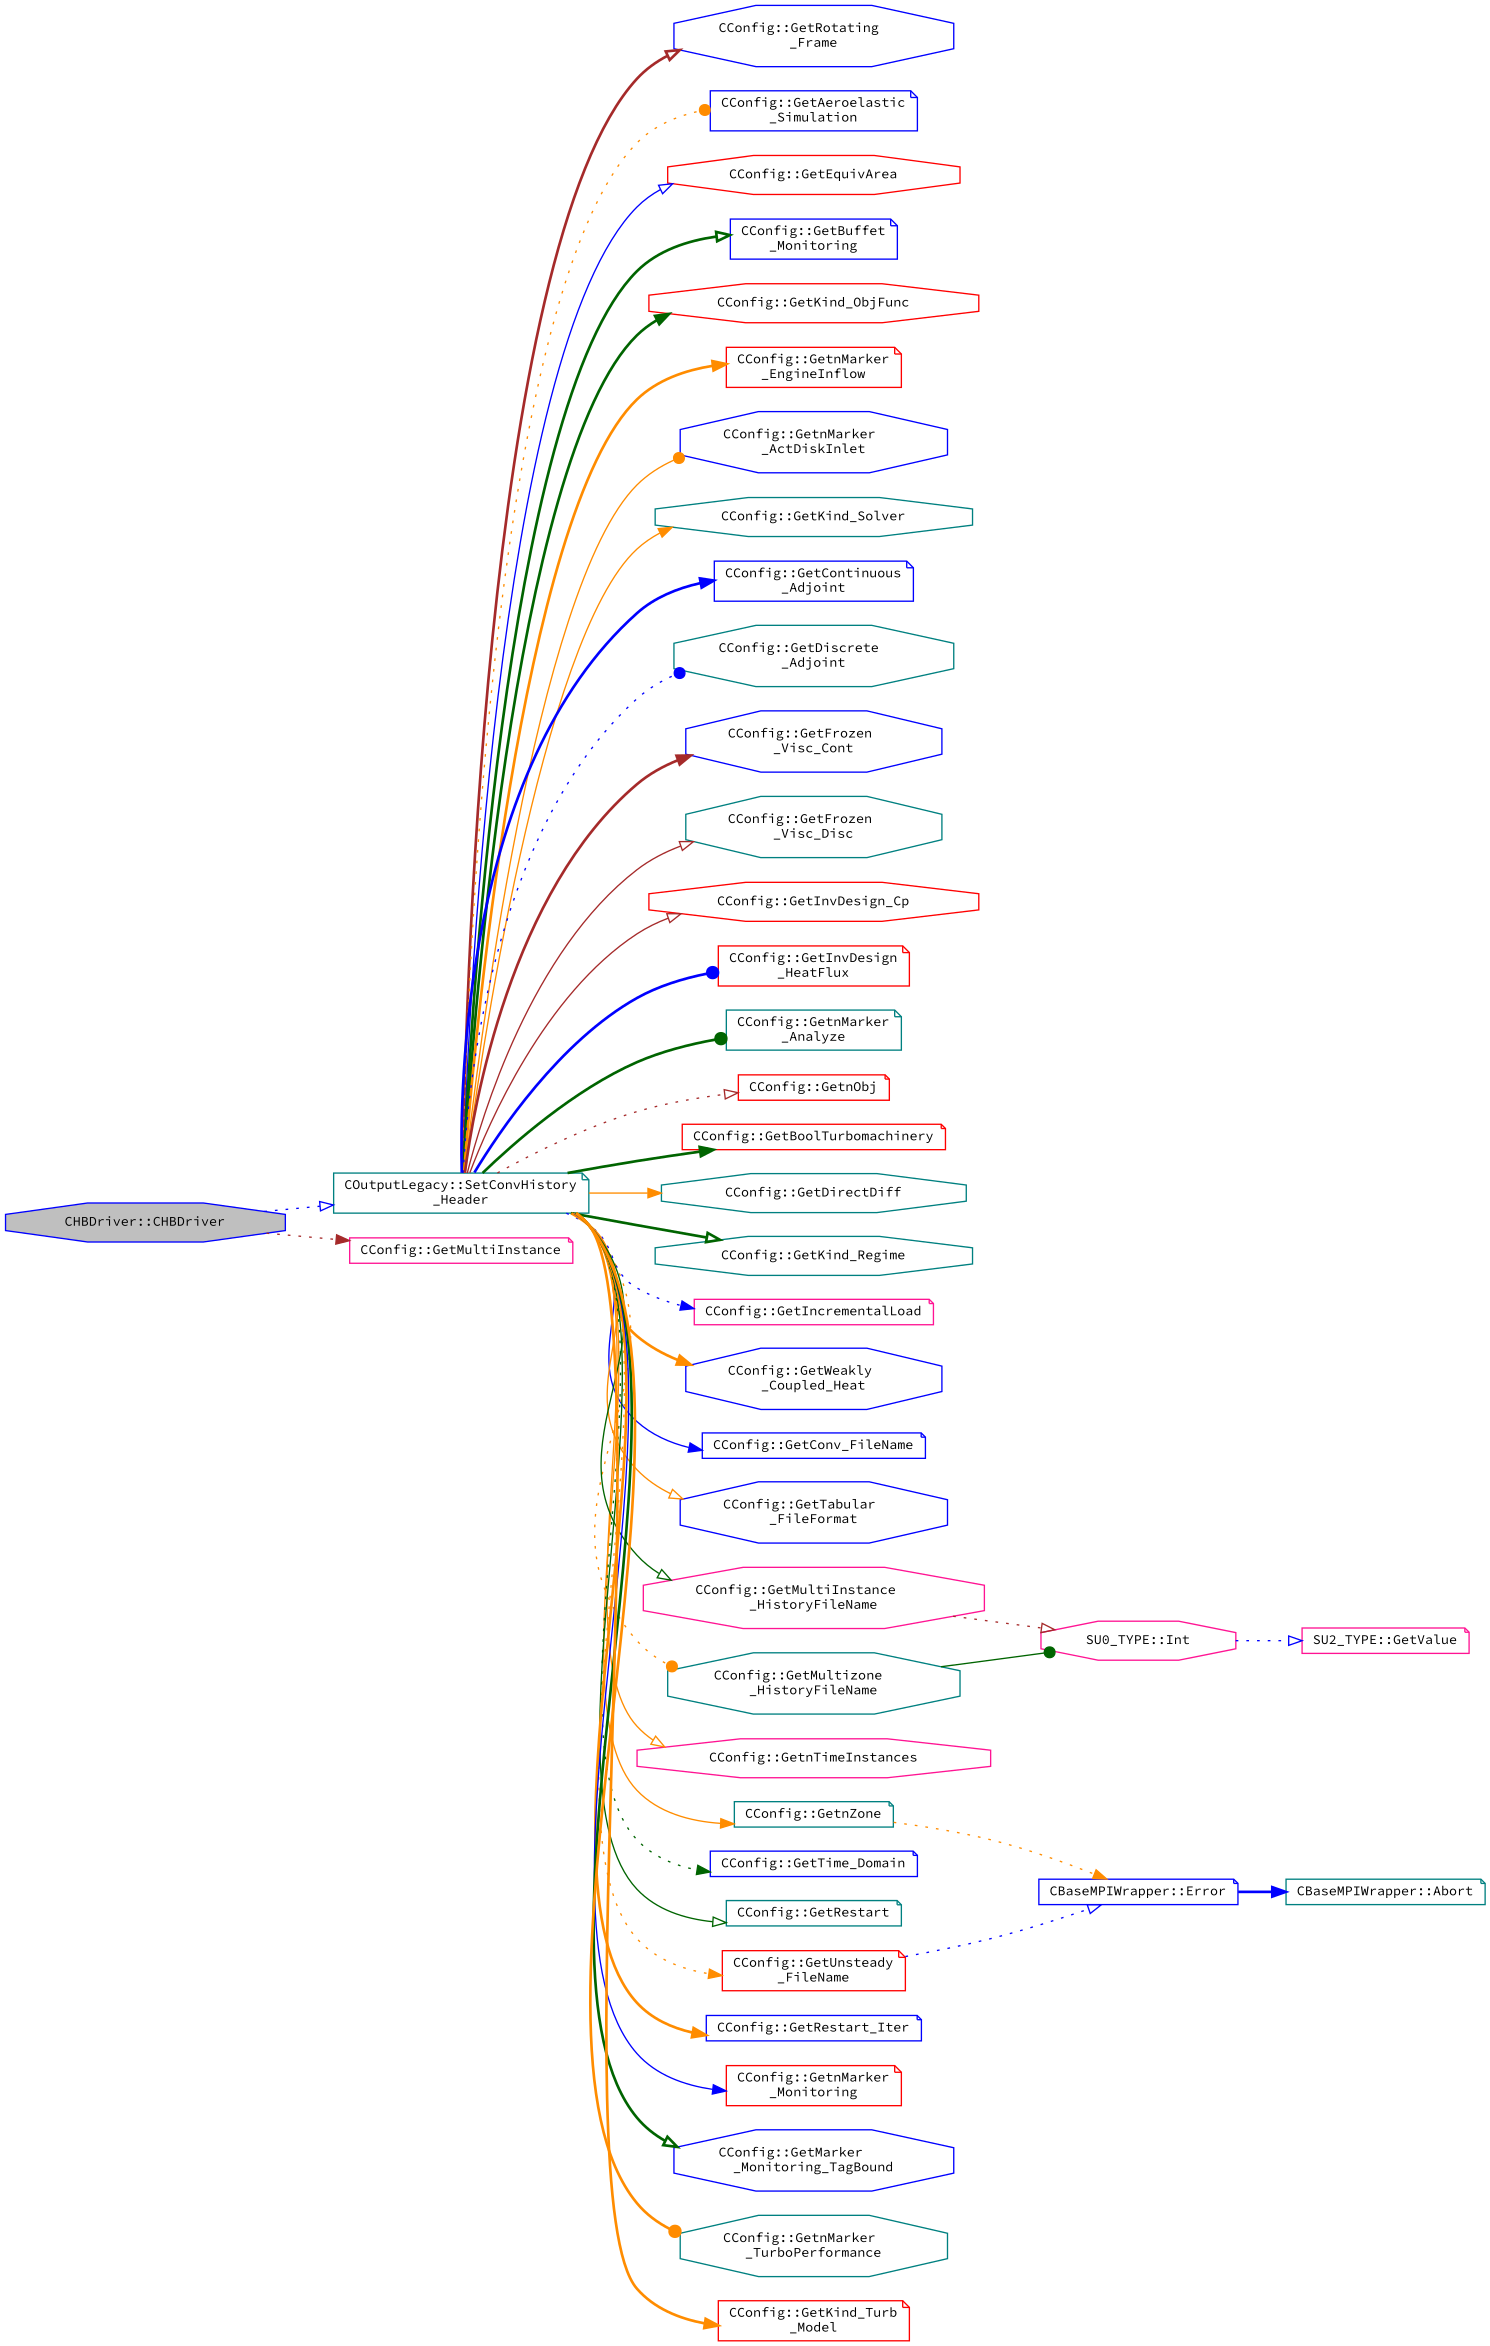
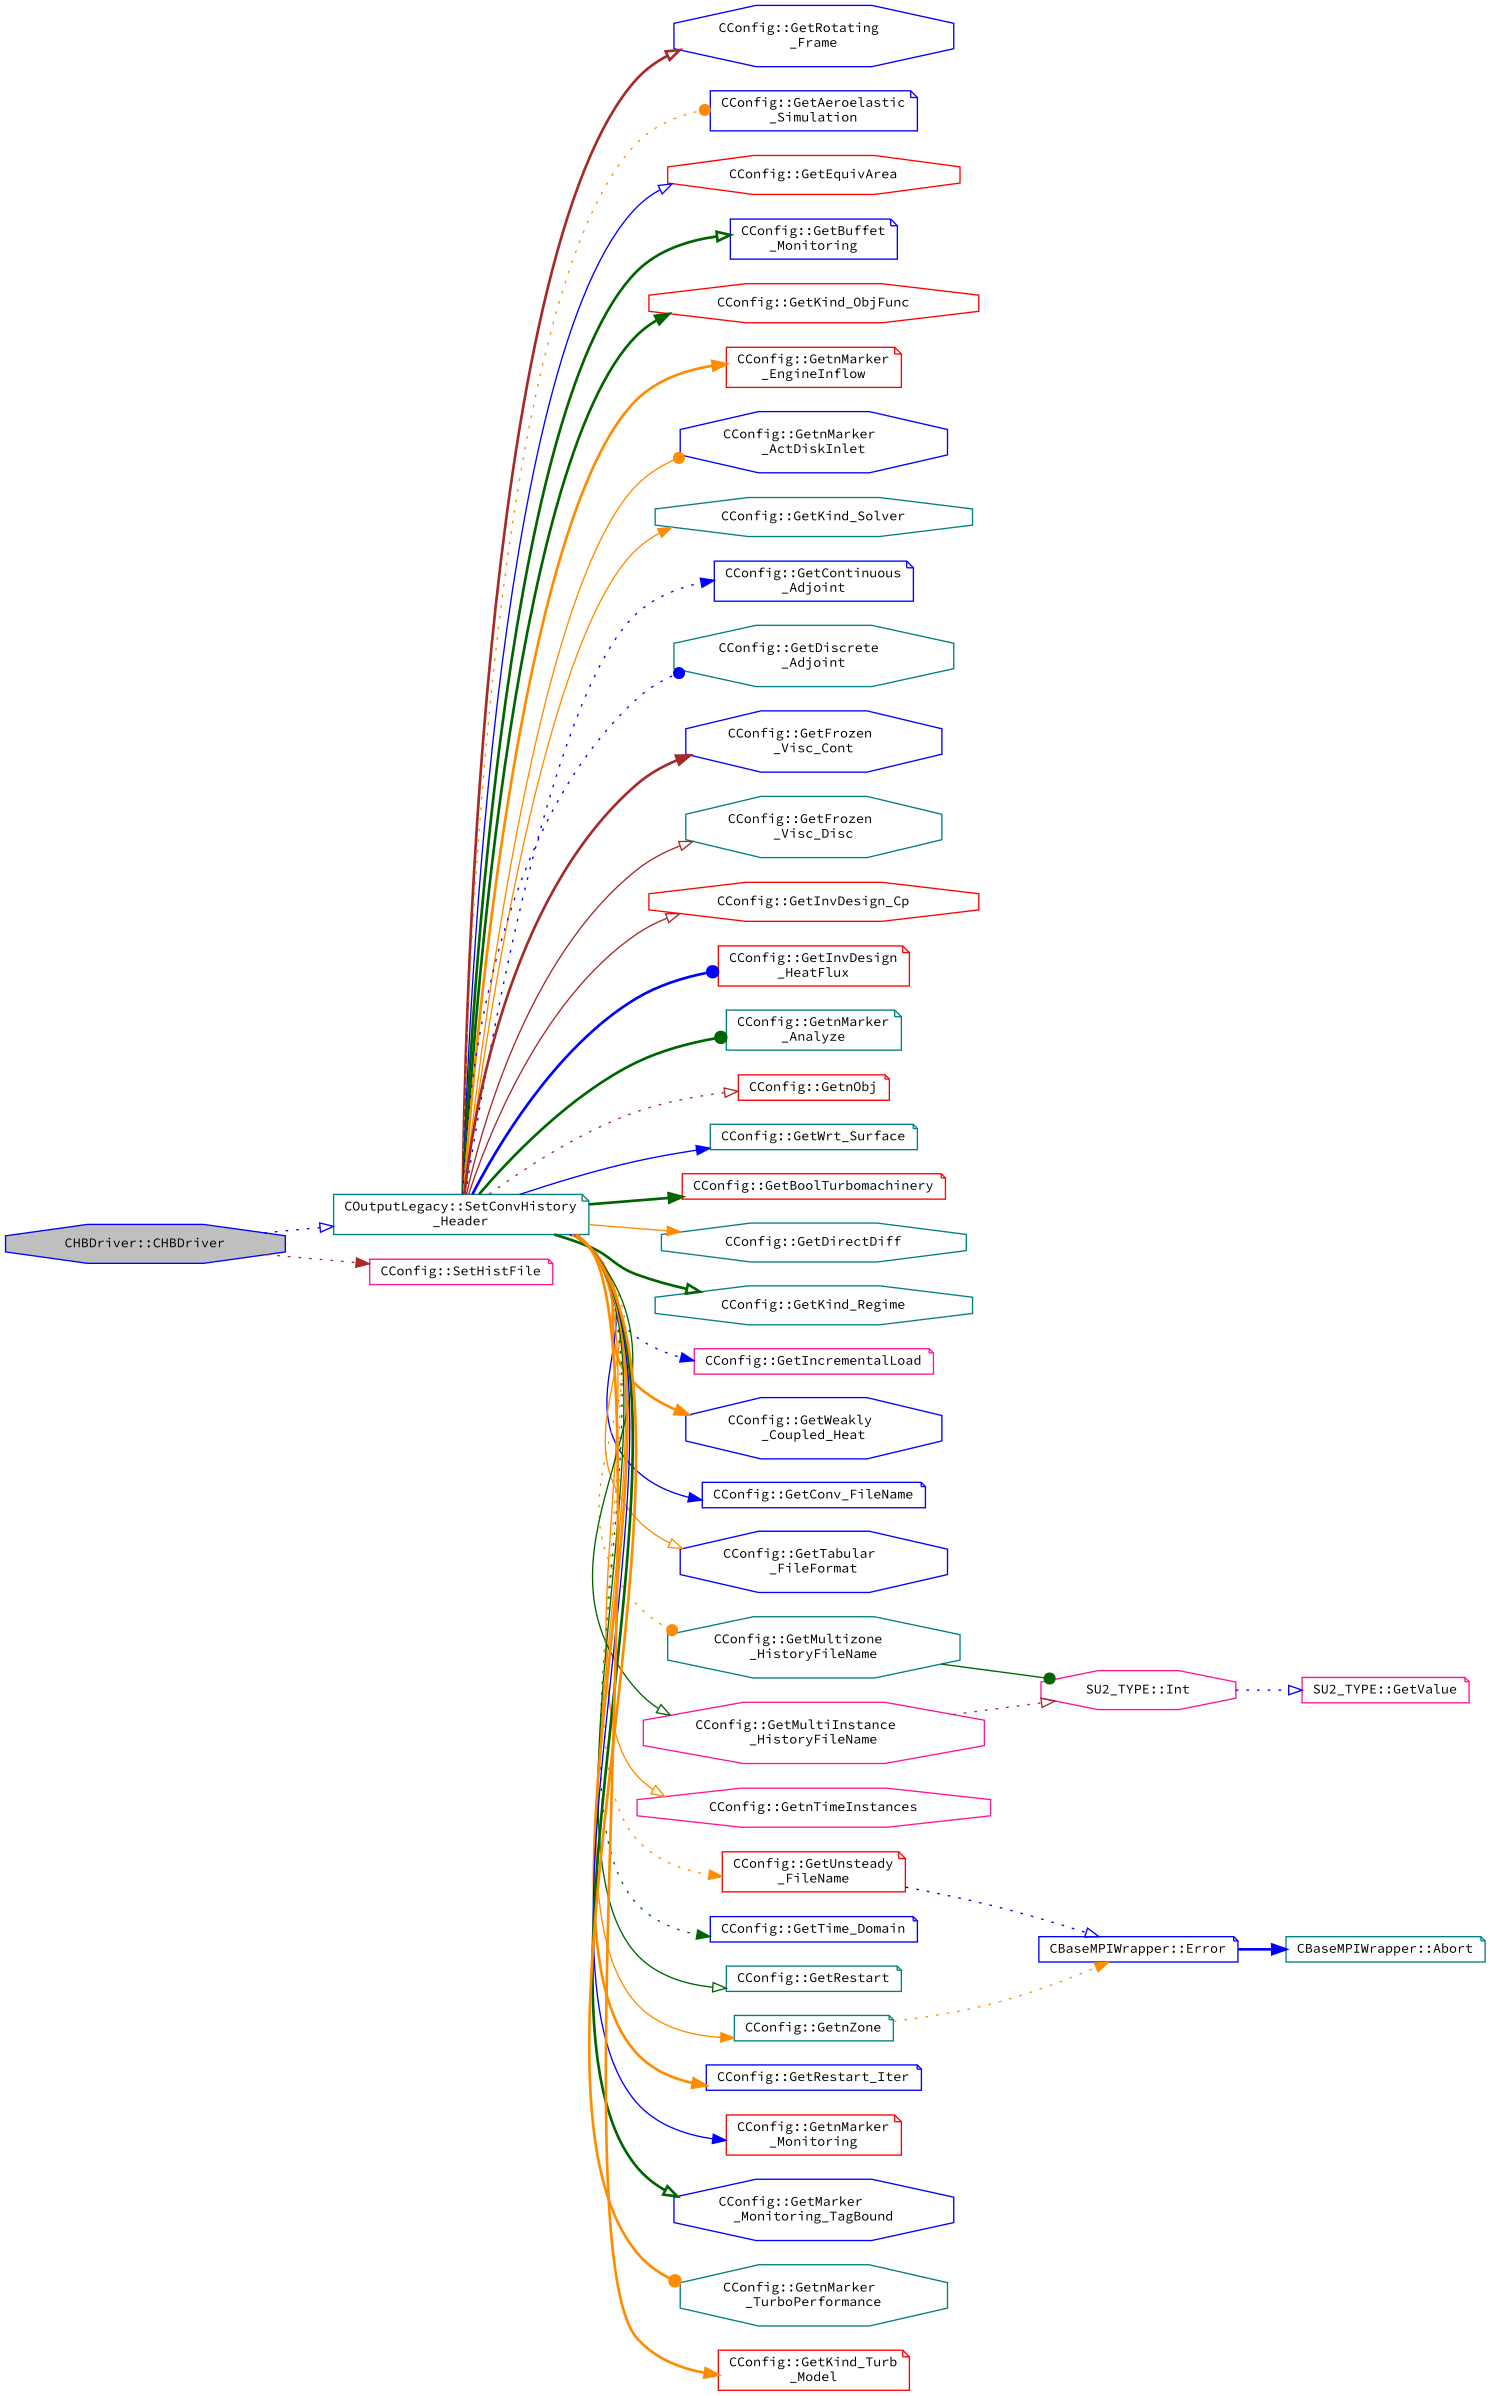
  digraph {
    fontname="Source Code Pro"
    rankdir=LR
    node [color=blue fillcolor=white fontname="Source Code Pro" fontsize=10 shape=note style=filled]
    edge [arrowhead=normal color=darkorange fontname="Source Code Pro" fontsize=10 labelfontname=Helvetica labelfontsize=10 style=bold]
    n1 [fillcolor=grey75 fontcolor=black height=0.2 label="CHBDriver::CHBDriver" shape=octagon width=0.4]
    n2 [color=teal height=0.2 label="COutputLegacy::SetConvHistory\l_Header" width=0.4]
-   n3 [color=deeppink height=0.2 label="CConfig::GetMultiInstance" width=0.4]
+   n3 [color=deeppink height=0.2 label="CConfig::SetHistFile" width=0.4]
    n4 [height=0.2 label="CConfig::GetRotating\l_Frame" shape=octagon width=0.4]
    n5 [height=0.2 label="CConfig::GetAeroelastic\l_Simulation" width=0.4]
    n6 [color=red height=0.2 label="CConfig::GetEquivArea" shape=octagon width=0.4]
    n7 [height=0.2 label="CConfig::GetBuffet\l_Monitoring" width=0.4]
    n8 [color=red height=0.2 label="CConfig::GetKind_ObjFunc" shape=octagon width=0.4]
    n9 [color=red height=0.2 label="CConfig::GetnMarker\l_EngineInflow" width=0.4]
    n10 [height=0.2 label="CConfig::GetnMarker\l_ActDiskInlet" shape=octagon width=0.4]
    n11 [color=teal height=0.2 label="CConfig::GetKind_Solver" shape=octagon width=0.4]
    n12 [height=0.2 label="CConfig::GetContinuous\l_Adjoint" width=0.4]
    n13 [color=teal height=0.2 label="CConfig::GetDiscrete\l_Adjoint" shape=octagon width=0.4]
    n14 [height=0.2 label="CConfig::GetFrozen\l_Visc_Cont" shape=octagon width=0.4]
    n15 [color=teal height=0.2 label="CConfig::GetFrozen\l_Visc_Disc" shape=octagon width=0.4]
    n16 [color=red height=0.2 label="CConfig::GetInvDesign_Cp" shape=octagon width=0.4]
    n17 [color=red height=0.2 label="CConfig::GetInvDesign\l_HeatFlux" width=0.4]
    n18 [color=teal height=0.2 label="CConfig::GetnMarker\l_Analyze" width=0.4]
    n19 [color=red height=0.2 label="CConfig::GetnObj" width=0.4]
+   n20 [color=teal height=0.2 label="CConfig::GetWrt_Surface" width=0.4]
    n21 [color=red height=0.2 label="CConfig::GetBoolTurbomachinery" width=0.4]
    n22 [color=teal height=0.2 label="CConfig::GetDirectDiff" shape=octagon width=0.4]
    n23 [color=teal height=0.2 label="CConfig::GetKind_Regime" shape=octagon width=0.4]
    n24 [color=deeppink height=0.2 label="CConfig::GetIncrementalLoad" width=0.4]
    n25 [height=0.2 label="CConfig::GetWeakly\l_Coupled_Heat" shape=octagon width=0.4]
    n26 [height=0.2 label="CConfig::GetConv_FileName" width=0.4]
    n27 [height=0.2 label="CConfig::GetTabular\l_FileFormat" shape=octagon width=0.4]
    n28 [color=teal height=0.2 label="CConfig::GetnZone" width=0.4]
    n29 [color=teal height=0.2 label="CConfig::GetMultizone\l_HistoryFileName" shape=octagon width=0.4]
    n30 [color=deeppink height=0.2 label="CConfig::GetnTimeInstances" shape=octagon width=0.4]
    n31 [color=deeppink height=0.2 label="CConfig::GetMultiInstance\l_HistoryFileName" shape=octagon width=0.4]
    n32 [height=0.2 label="CConfig::GetTime_Domain" width=0.4]
    n33 [color=teal height=0.2 label="CConfig::GetRestart" width=0.4]
    n34 [color=red height=0.2 label="CConfig::GetUnsteady\l_FileName" width=0.4]
    n35 [height=0.2 label="CConfig::GetRestart_Iter" width=0.4]
    n36 [color=red height=0.2 label="CConfig::GetnMarker\l_Monitoring" width=0.4]
    n37 [height=0.2 label="CConfig::GetMarker\l_Monitoring_TagBound" shape=octagon width=0.4]
    n38 [color=teal height=0.2 label="CConfig::GetnMarker\l_TurboPerformance" shape=octagon width=0.4]
    n39 [color=red height=0.2 label="CConfig::GetKind_Turb\l_Model" width=0.4]
    n40 [height=0.2 label="CBaseMPIWrapper::Error" width=0.4]
-   n41 [color=deeppink height=0.2 label="SU0_TYPE::Int" shape=octagon width=0.4]
+   n41 [color=deeppink height=0.2 label="SU2_TYPE::Int" shape=octagon width=0.4]
    n42 [color=teal height=0.2 label="CBaseMPIWrapper::Abort" width=0.4]
    n43 [color=deeppink height=0.2 label="SU2_TYPE::GetValue" width=0.4]
    n1 -> n2 [arrowhead=onormal color=blue style=dotted]
    n1 -> n3 [color=brown style=dotted]
    n2 -> n4 [arrowhead=onormal color=brown]
    n2 -> n5 [arrowhead=dot style=dotted]
    n2 -> n6 [arrowhead=onormal color=blue style=solid]
    n2 -> n7 [arrowhead=onormal color=darkgreen]
    n2 -> n8 [color=darkgreen]
    n2 -> n9
    n2 -> n10 [arrowhead=dot style=solid]
    n2 -> n11 [style=solid]
-   n2 -> n12 [color=blue]
+   n2 -> n12 [color=blue style=dotted]
    n2 -> n13 [arrowhead=dot color=blue style=dotted]
    n2 -> n14 [color=brown]
    n2 -> n15 [arrowhead=onormal color=brown style=solid]
    n2 -> n16 [arrowhead=onormal color=brown style=solid]
    n2 -> n17 [arrowhead=dot color=blue]
    n2 -> n18 [arrowhead=dot color=darkgreen]
    n2 -> n19 [arrowhead=onormal color=brown style=dotted]
+   n2 -> n20 [color=blue style=solid]
    n2 -> n21 [color=darkgreen]
    n2 -> n22 [style=solid]
    n2 -> n23 [arrowhead=onormal color=darkgreen]
    n2 -> n24 [color=blue style=dotted]
    n2 -> n25
    n2 -> n26 [color=blue style=solid]
    n2 -> n27 [arrowhead=onormal style=solid]
    n2 -> n28 [style=solid]
    n2 -> n29 [arrowhead=dot style=dotted]
    n2 -> n30 [arrowhead=onormal style=solid]
    n2 -> n31 [arrowhead=onormal color=darkgreen style=solid]
    n2 -> n32 [color=darkgreen style=dotted]
    n2 -> n33 [arrowhead=onormal color=darkgreen style=solid]
    n2 -> n34 [style=dotted]
    n2 -> n35
    n2 -> n36 [color=blue style=solid]
    n2 -> n37 [arrowhead=onormal color=darkgreen]
    n2 -> n38 [arrowhead=dot]
    n2 -> n39
    n28 -> n40 [style=dotted]
    n29 -> n41 [arrowhead=dot color=darkgreen style=solid]
    n31 -> n41 [arrowhead=onormal color=brown style=dotted]
    n34 -> n40 [arrowhead=onormal color=blue style=dotted]
    n40 -> n42 [color=blue]
    n41 -> n43 [arrowhead=onormal color=blue style=dotted]
  }
